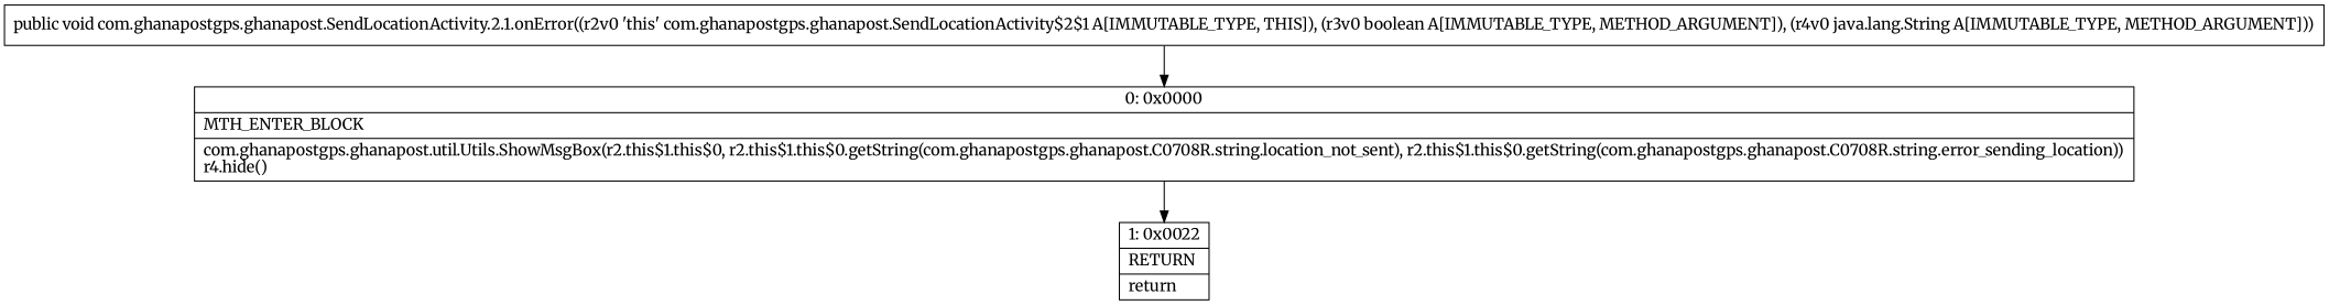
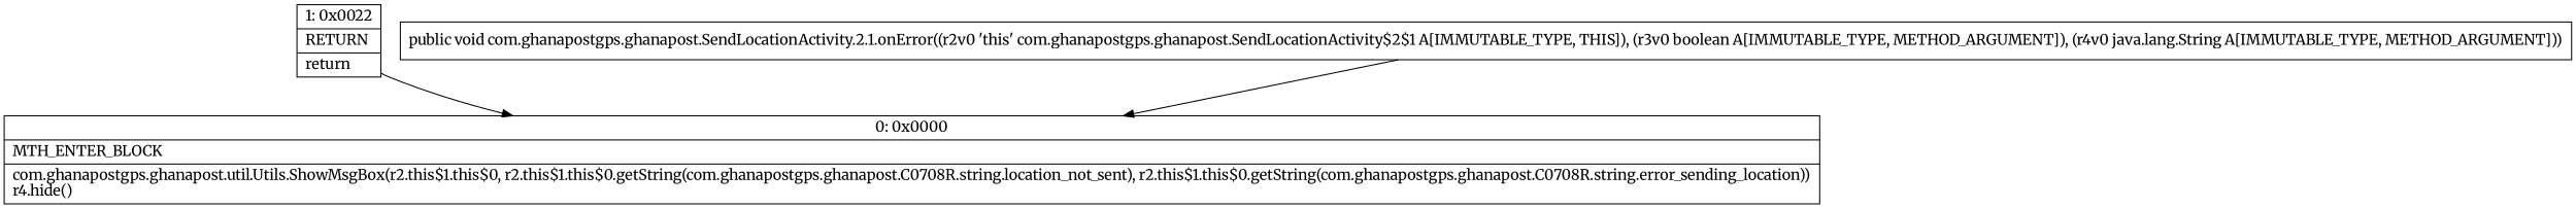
  digraph {
    fontname=Merriweather
    node [shape=record fontname=Merriweather]
    edge [fontname=Merriweather]
    n1 [label="{0\:\ 0x0000|MTH_ENTER_BLOCK\l|com.ghanapostgps.ghanapost.util.Utils.ShowMsgBox(r2.this$1.this$0, r2.this$1.this$0.getString(com.ghanapostgps.ghanapost.C0708R.string.location_not_sent), r2.this$1.this$0.getString(com.ghanapostgps.ghanapost.C0708R.string.error_sending_location))\lr4.hide()\l}"]
    n2 [label="{1\:\ 0x0022|RETURN\l|return\l}"]
    n3 [label="{public void com.ghanapostgps.ghanapost.SendLocationActivity.2.1.onError((r2v0 'this' com.ghanapostgps.ghanapost.SendLocationActivity$2$1 A[IMMUTABLE_TYPE, THIS]), (r3v0 boolean A[IMMUTABLE_TYPE, METHOD_ARGUMENT]), (r4v0 java.lang.String A[IMMUTABLE_TYPE, METHOD_ARGUMENT])) }"]
-   n1 -> n2
+   n2 -> n1
    n3 -> n1
  }
